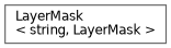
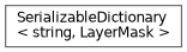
  digraph {
    rankdir=LR
-   n1 [color=grey40 fillcolor=white fontname=Helvetica fontsize=10 height=0.2 label="LayerMask\l\< string, LayerMask \>" shape=box style=filled width=0.4]
+   n1 [color=grey40 fillcolor=white fontname=Helvetica fontsize=10 height=0.2 label="SerializableDictionary\l\< string, LayerMask \>" shape=box style=filled width=0.4]
  }
